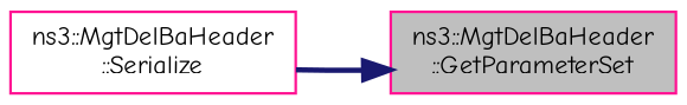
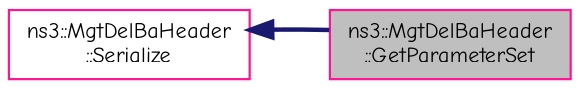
  digraph {
    rankdir=RL
    fontname="Comic Neue"
    node [color=deeppink fontname="Comic Neue" fontsize=10 shape=record style=filled]
    n1 [fillcolor=grey75 fontcolor=black height=0.2 label="ns3::MgtDelBaHeader\l::GetParameterSet" width=0.4]
    n2 [fillcolor=white height=0.2 label="ns3::MgtDelBaHeader\l::Serialize" width=0.4]
-   n1 -> n2 [color=midnightblue dir=back fontname="Comic Neue" fontsize=10 labelfontname=Helvetica labelfontsize=10 style=bold]
+   n2 -> n1 [color=midnightblue dir=back fontname="Comic Neue" fontsize=10 labelfontname=Helvetica labelfontsize=10 style=bold]
  }
